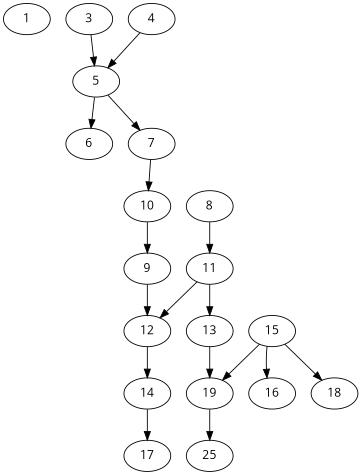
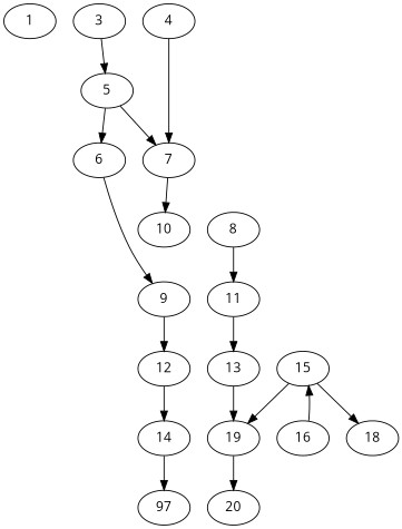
  digraph {
    fontname="Open Sans"
    node [alpha=0.11 fontname="Open Sans"]
    edge [fontname="Open Sans"]
    1 [alpha=0.14 expect_size=10523648]
    3 [alpha=0.03 expect_size=38047744]
    5 [alpha=0.07 expect_size=28477440]
    6 [alpha=0.16 expect_size=32408576]
    7 [alpha=0.06 expect_size=40480768]
    9 [alpha=0.00 expect_size=16126976]
    10 [alpha=0.20 expect_size=27235328]
    8 [alpha=0.06 expect_size=15985664]
    11 [alpha=0.18 expect_size=6110208]
    4 [alpha=0.01 expect_size=46546944]
    12 [expect_size=38576128]
    13 [alpha=0.15 expect_size=38922240]
    14 [alpha=0.08 expect_size=47160320]
    19 [alpha=0.17 expect_size=36702208]
-   17 [alpha=0.16 expect_size=8471552]
+   17 [alpha=0.16 expect_size=8471552 label=97]
    15 [alpha=0.17 expect_size=48372736]
    16 [alpha=0.20 expect_size=17880064]
    18 [expect_size=22632448]
-   20 [expect_size=36857856 label=25]
+   20 [expect_size=36857856]
    3 -> 5
    5 -> 6
    5 -> 7
-   10 -> 9
+   6 -> 9
    7 -> 10
    9 -> 12
    8 -> 11
-   11 -> 12
    11 -> 13
-   4 -> 5
+   4 -> 7
    12 -> 14
    13 -> 19
    14 -> 17
    19 -> 20
    15 -> 19
-   15 -> 16
+   16 -> 15
    15 -> 18
  }
